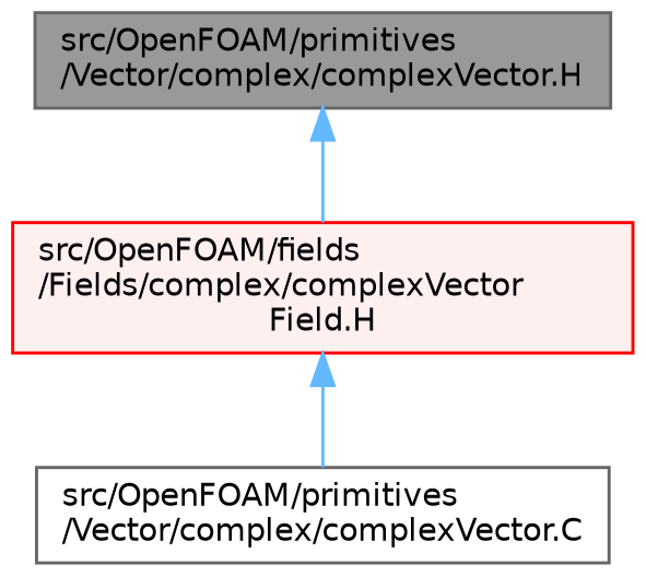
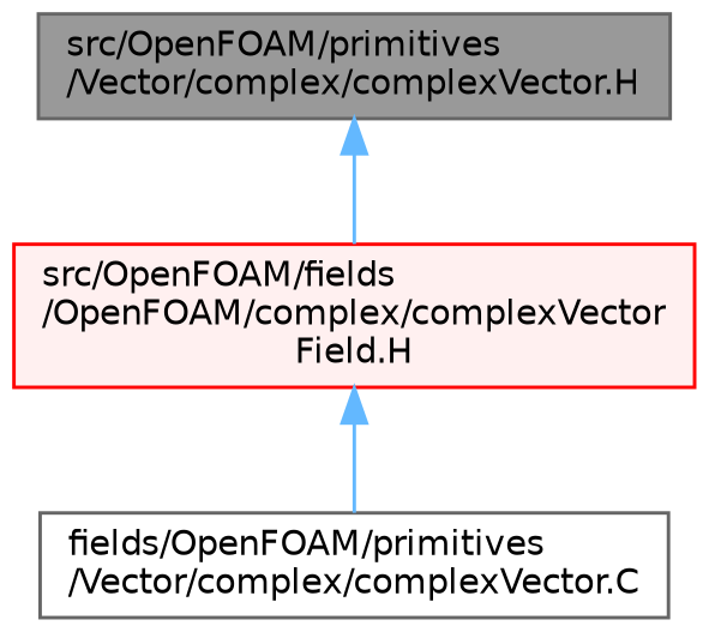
  digraph {
    node [fontname=Helvetica fontsize=10 shape=box style=filled]
    edge [color=steelblue1 dir=back fontname=Helvetica fontsize=10 labelfontname=Helvetica labelfontsize=10 style=solid]
    n1 [color=gray40 fillcolor=grey60 fontcolor=black height=0.2 label="src/OpenFOAM/primitives\l/Vector/complex/complexVector.H" width=0.4]
-   n2 [color=red fillcolor="#FFF0F0" height=0.2 label="src/OpenFOAM/fields\l/Fields/complex/complexVector\lField.H" width=0.4]
-   n3 [color=grey40 fillcolor=white height=0.2 label="src/OpenFOAM/primitives\l/Vector/complex/complexVector.C" width=0.4]
+   n2 [color=red fillcolor="#FFF0F0" height=0.2 label="src/OpenFOAM/fields\l/OpenFOAM/complex/complexVector\lField.H" width=0.4]
+   n3 [color=grey40 fillcolor=white height=0.2 label="fields/OpenFOAM/primitives\l/Vector/complex/complexVector.C" width=0.4]
    n1 -> n2
    n2 -> n3
  }
